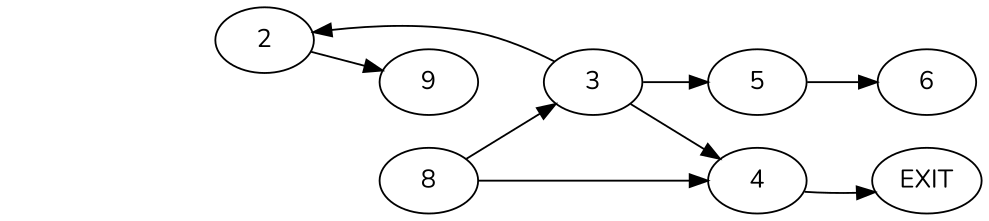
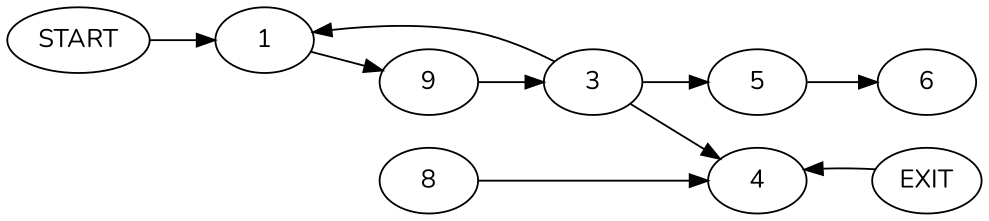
  digraph {
    fontname=Nunito
    rankdir=LR
    node [fontname=Nunito]
    edge [fontname=Nunito]
-   1 [label=2]
+   n1 [label=START]
+   1
    n3 [label=9]
    n4 [label=EXIT]
    3
    4
    5
    6
    8
+   n1 -> 1
    1 -> n3
-   8 -> 3
+   n3 -> 3
    3 -> 1
    3 -> 4
    3 -> 5
-   4 -> n4
+   n4 -> 4
    5 -> 6
    8 -> 4
  }
